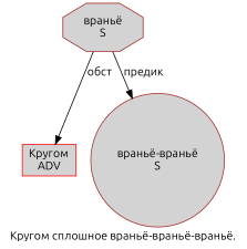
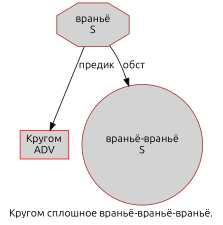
  digraph {
    fontname=Ubuntu
    label="Кругом сплошное враньё-враньё-враньё."
    node [color=brown fillcolor=lightgray fontname=Ubuntu penwidth=1 style=filled]
    edge [fontname=Ubuntu]
    n1 [color=red label="Кругом\nADV" shape=box]
    n2 [label="враньё-враньё\nS" shape=circle]
    n3 [label="враньё\nS" shape=octagon]
-   n3 -> n1 [label="обст"]
-   n3 -> n2 [label="предик"]
+   n3 -> n1 [label="предик"]
+   n3 -> n2 [label="обст"]
  }
